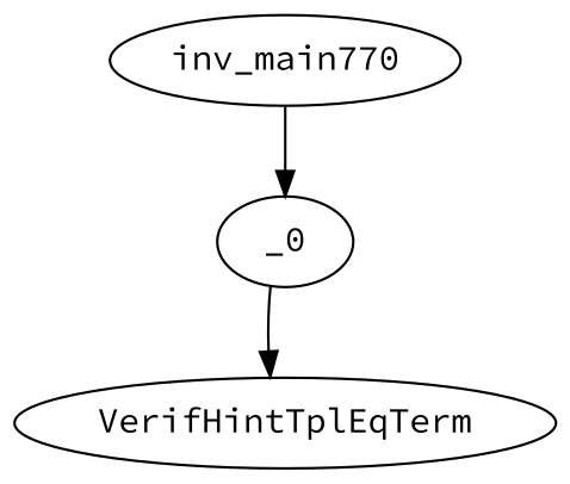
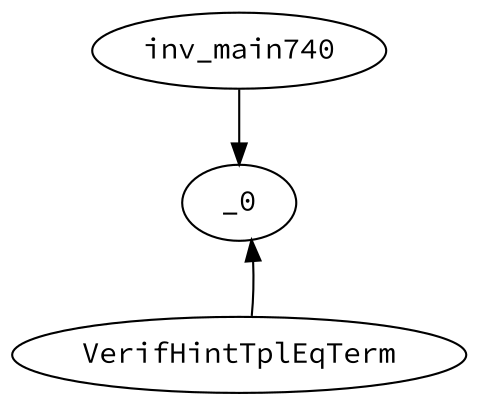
  digraph {
    fontname="Source Code Pro"
    node [fontname="Source Code Pro"]
    edge [fontname="Source Code Pro"]
-   n1 [label=inv_main770]
+   n1 [label=inv_main740]
    n2 [label=_0]
    n3 [label=VerifHintTplEqTerm]
    n1 -> n2
-   n2 -> n3
+   n3 -> n2
  }
